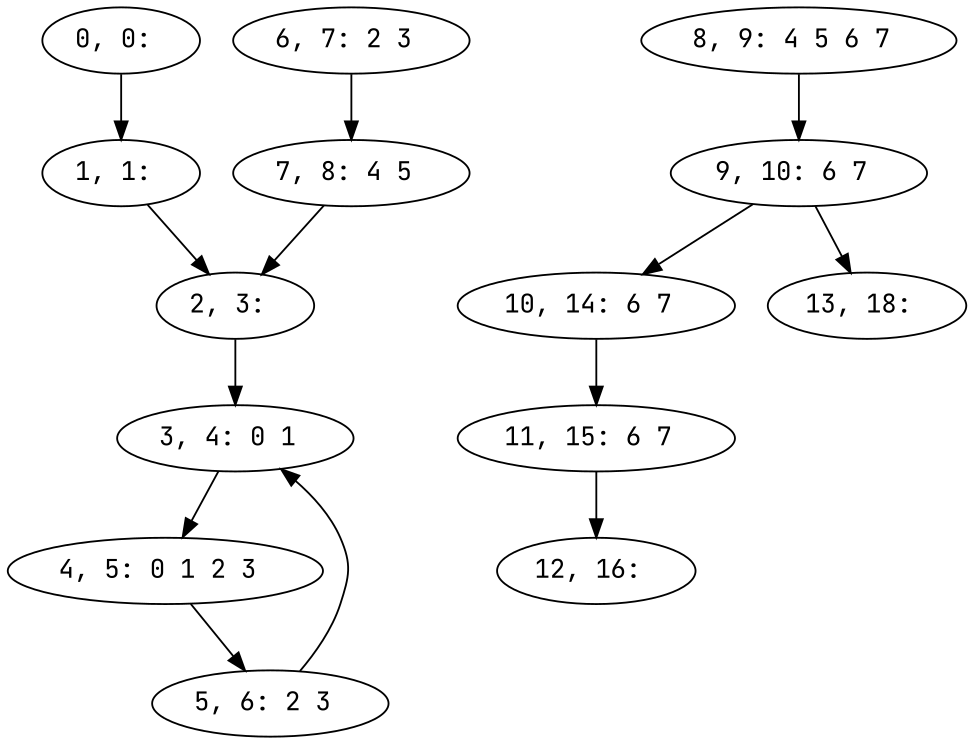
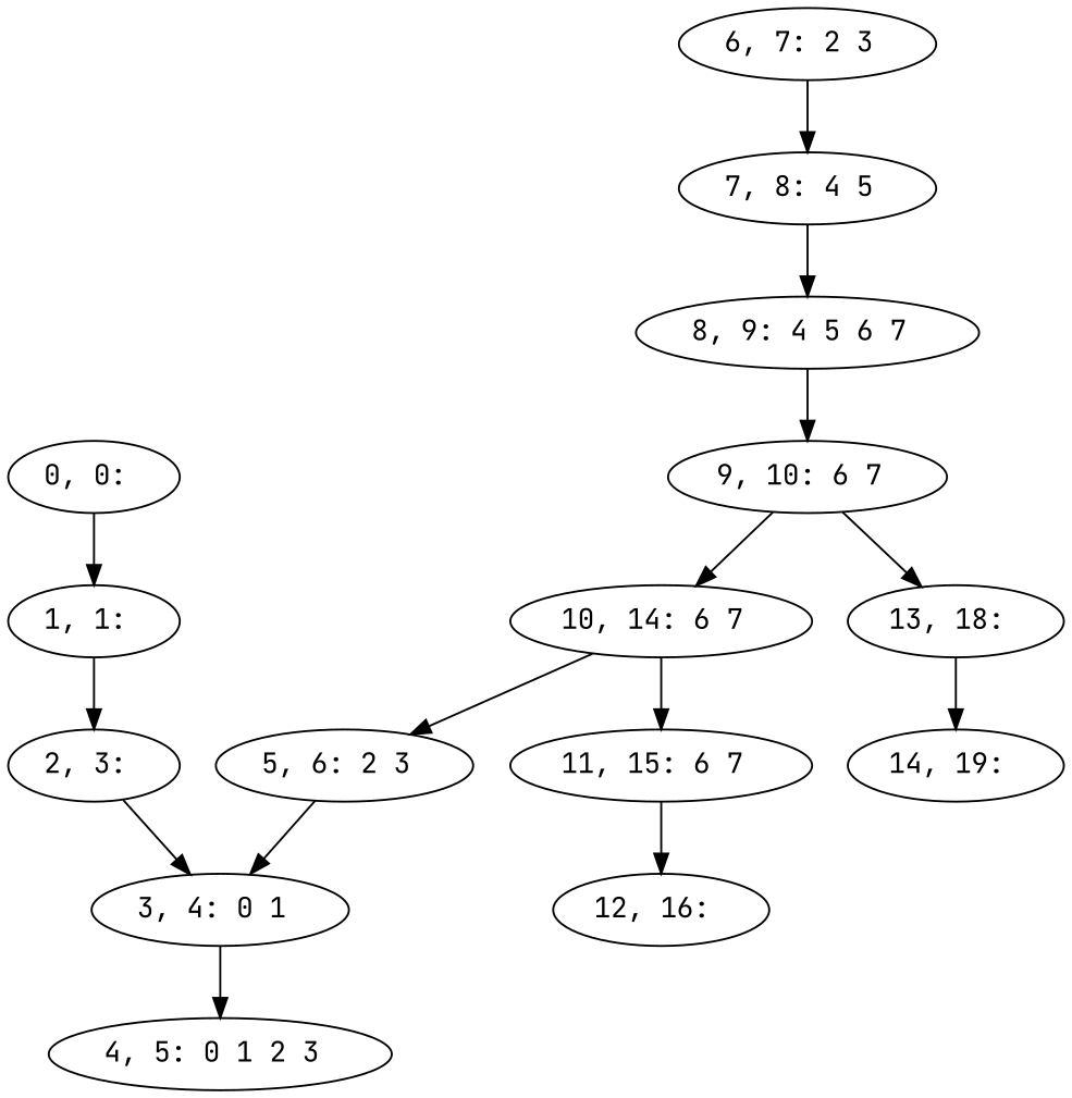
  digraph {
    fontname="JetBrains Mono"
    node [fontname="JetBrains Mono"]
    edge [fontname="JetBrains Mono"]
    n1 [label="0, 0: "]
    n2 [label="1, 1: "]
    n3 [label="2, 3: "]
    n4 [label="3, 4: 0 1 "]
    n5 [label="4, 5: 0 1 2 3 "]
    n6 [label="5, 6: 2 3 "]
    n7 [label="6, 7: 2 3 "]
    n8 [label="7, 8: 4 5 "]
    n9 [label="8, 9: 4 5 6 7 "]
    n10 [label="9, 10: 6 7 "]
    n11 [label="10, 14: 6 7 "]
    n12 [label="13, 18: "]
    n13 [label="11, 15: 6 7 "]
+   n14 [label="14, 19: "]
    n15 [label="12, 16: "]
    n1 -> n2
    n2 -> n3
    n3 -> n4
    n4 -> n5
-   n5 -> n6
+   n11 -> n6
    n6 -> n4
    n7 -> n8
-   n8 -> n3
+   n8 -> n9
    n9 -> n10
    n10 -> n11
    n10 -> n12
    n11 -> n13
+   n12 -> n14
    n13 -> n15
  }
